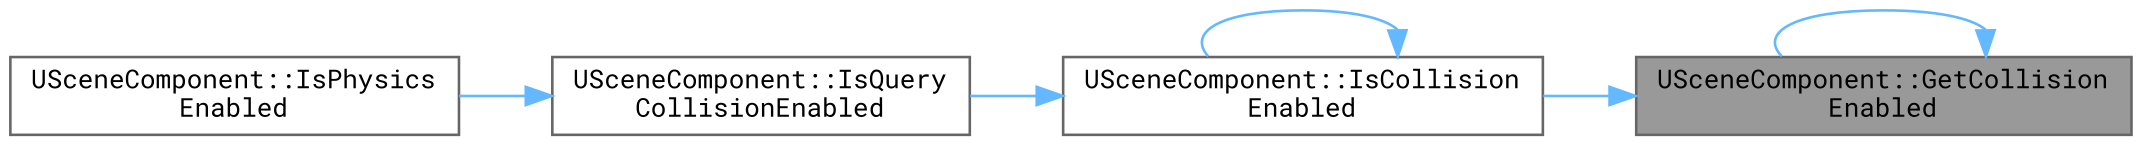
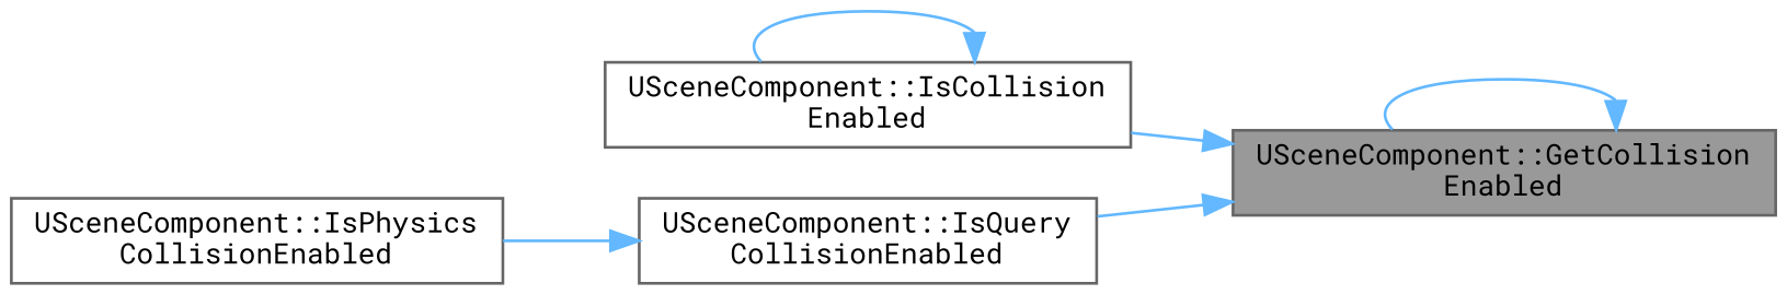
  digraph {
    fontname="Roboto Mono"
    rankdir=RL
    node [color=grey40 fillcolor=white fontname="Roboto Mono" fontsize=10 shape=box style=filled]
    edge [color=steelblue1 dir=back fontname="Roboto Mono" fontsize=10 labelfontname=Helvetica labelfontsize=10 style=solid]
    n1 [color=gray40 fillcolor=grey60 fontcolor=black height=0.2 label="USceneComponent::GetCollision\lEnabled" width=0.4]
    n2 [height=0.2 label="USceneComponent::IsCollision\lEnabled" width=0.4]
    n3 [height=0.2 label="USceneComponent::IsQuery\lCollisionEnabled" width=0.4]
-   n4 [height=0.2 label="USceneComponent::IsPhysics\lEnabled" width=0.4]
+   n4 [height=0.2 label="USceneComponent::IsPhysics\lCollisionEnabled" width=0.4]
    n1 -> n1
    n1 -> n2
-   n2 -> n3
+   n1 -> n3
    n2 -> n2
    n3 -> n4
  }
